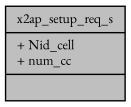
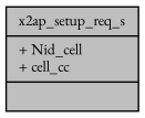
  digraph {
    fontname="EB Garamond"
-   n1 [color=black fillcolor=grey75 fontcolor=black fontname="EB Garamond" fontsize=10 height=0.2 label="{x2ap_setup_req_s\n|+ Nid_cell\l+ num_cc\l|}" shape=record style=filled width=0.4]
+   n1 [color=black fillcolor=grey75 fontcolor=black fontname="EB Garamond" fontsize=10 height=0.2 label="{x2ap_setup_req_s\n|+ Nid_cell\l+ cell_cc\l|}" shape=record style=filled width=0.4]
  }
